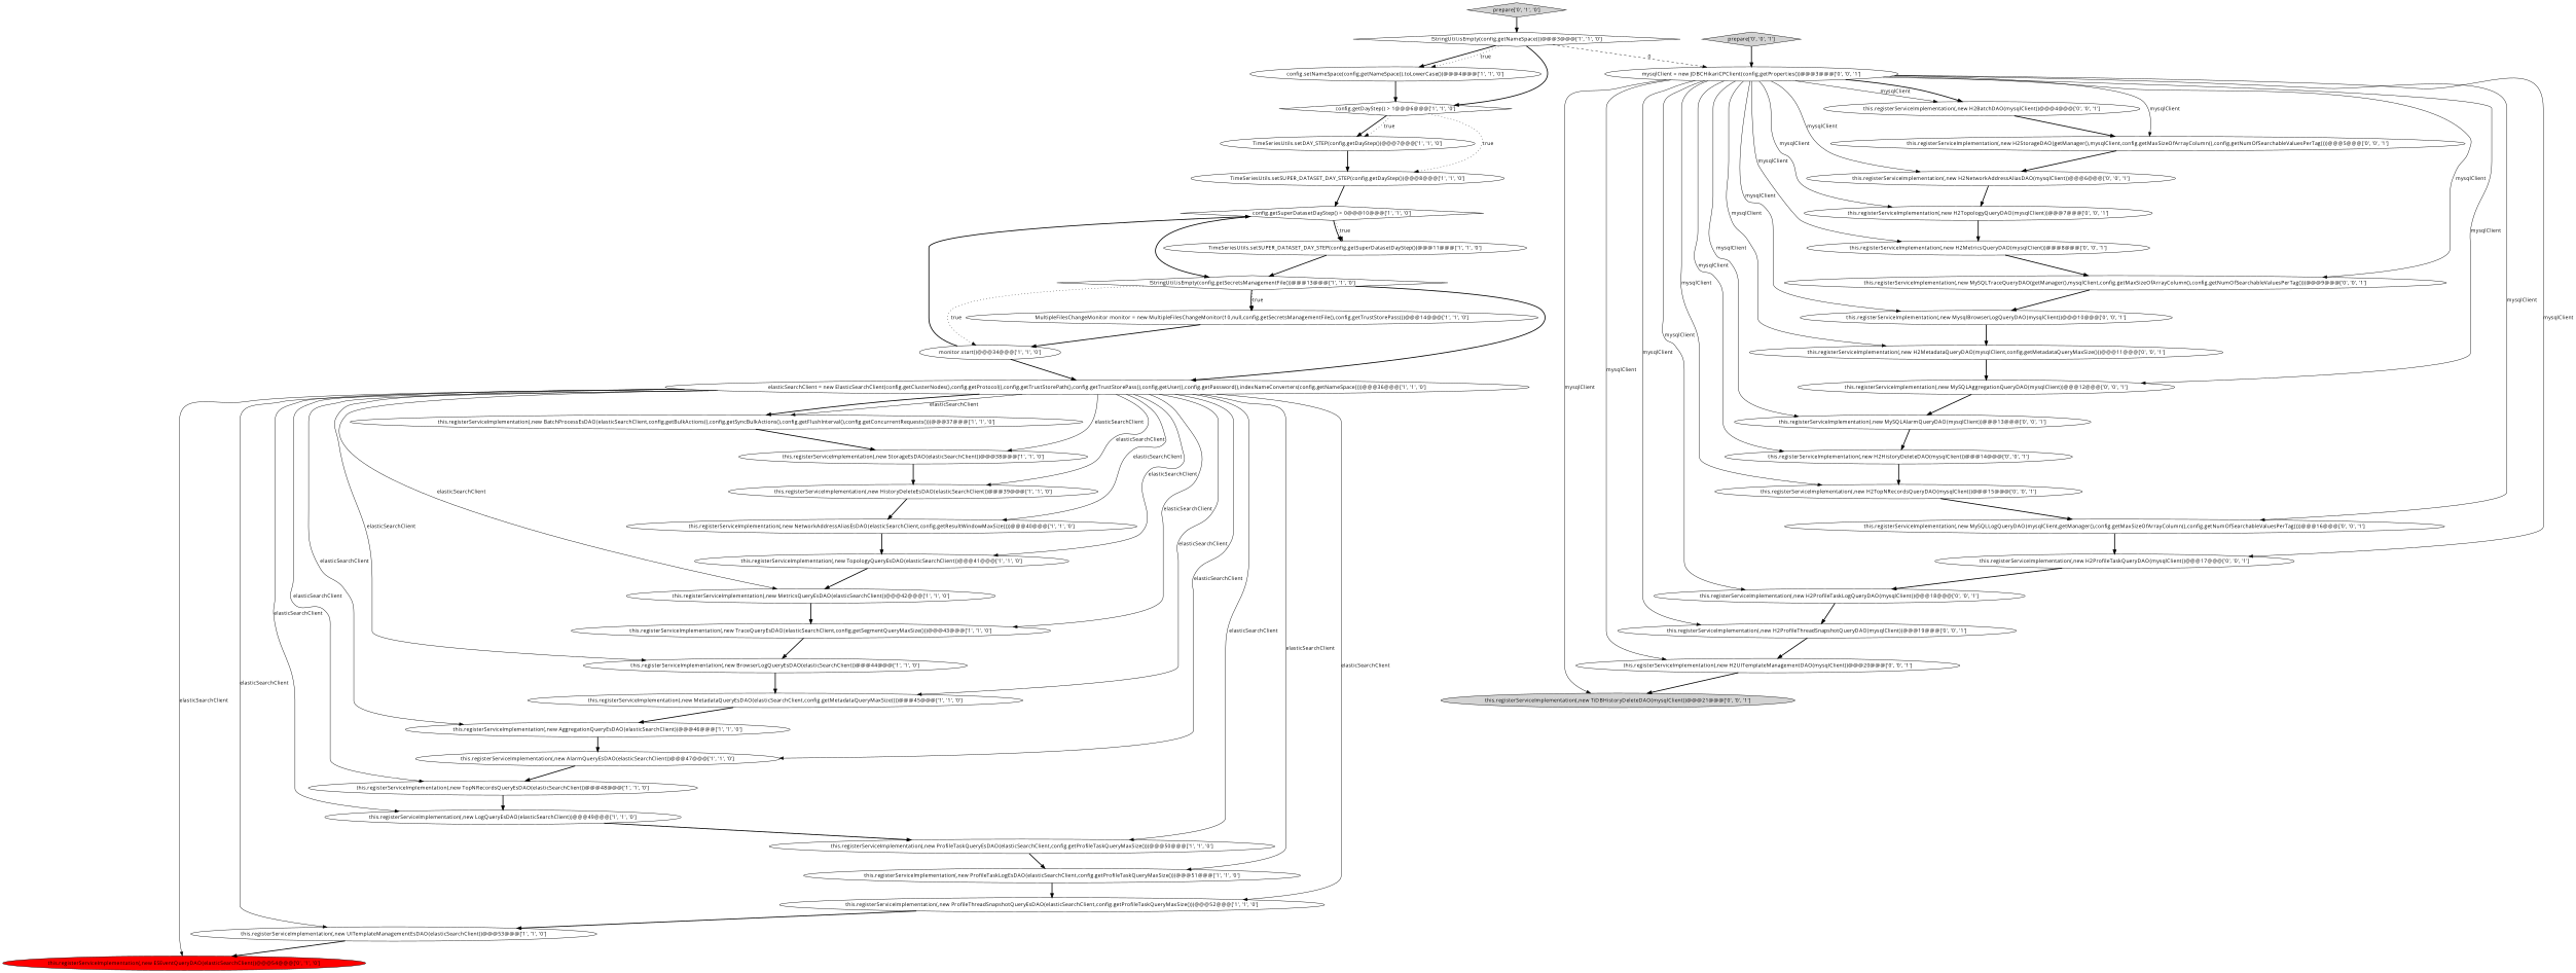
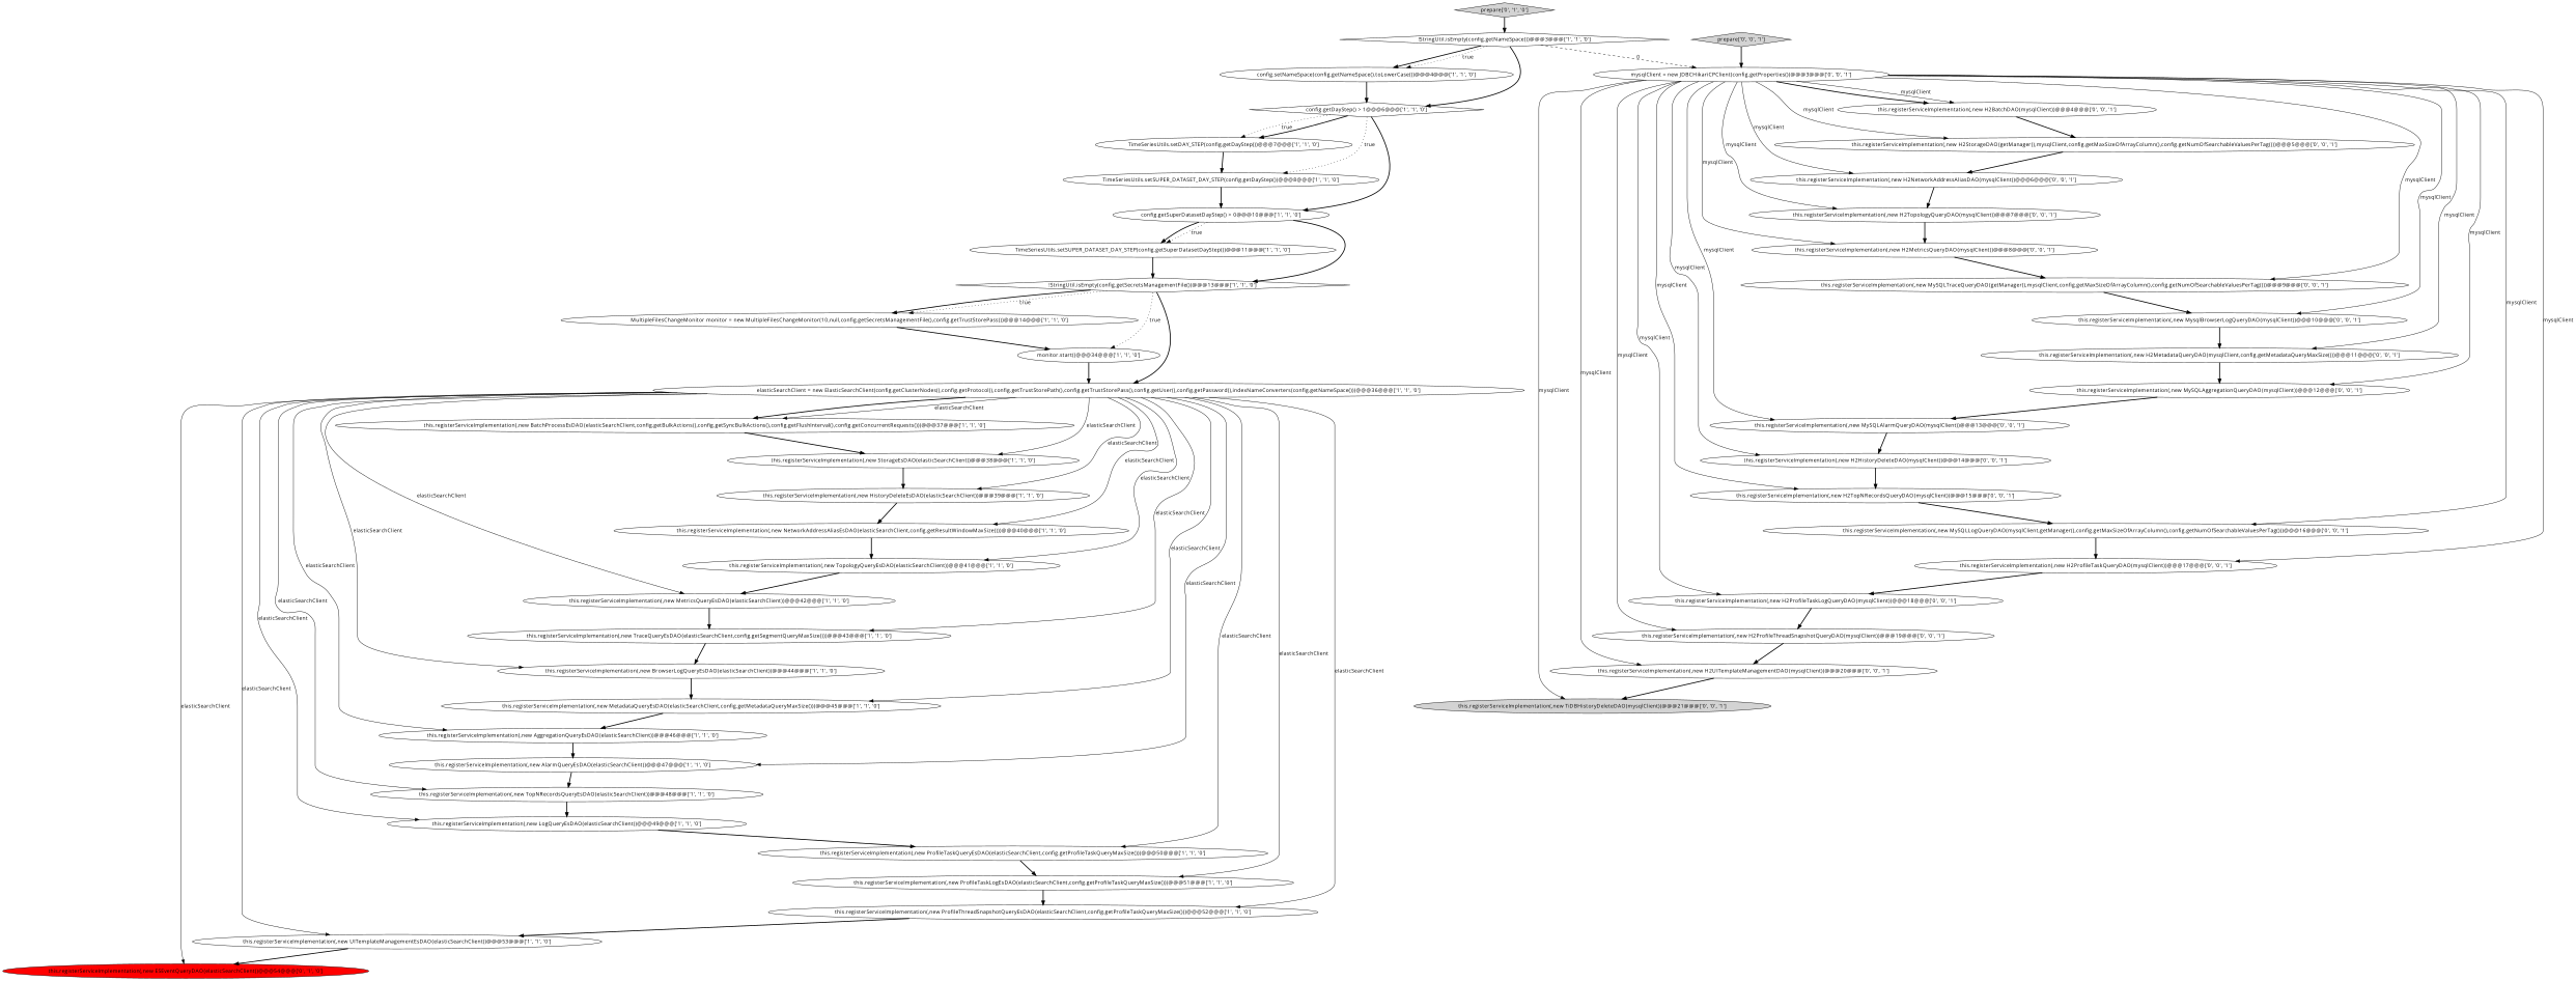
  digraph {
    fontname="Open Sans"
    node [fillcolor=white fontname="Open Sans" shape=ellipse style=filled]
    edge [fontname="Open Sans" style=bold]
    n1 [label="this.registerServiceImplementation(,new H2BatchDAO(mysqlClient))@@@4@@@['0', '0', '1']"]
    n2 [label="this.registerServiceImplementation(,new H2StorageDAO(getManager(),mysqlClient,config.getMaxSizeOfArrayColumn(),config.getNumOfSearchableValuesPerTag()))@@@5@@@['0', '0', '1']"]
    n3 [label="this.registerServiceImplementation(,new H2NetworkAddressAliasDAO(mysqlClient))@@@6@@@['0', '0', '1']"]
    n4 [label="monitor.start()@@@34@@@['1', '1', '0']"]
    n5 [label="elasticSearchClient = new ElasticSearchClient(config.getClusterNodes(),config.getProtocol(),config.getTrustStorePath(),config.getTrustStorePass(),config.getUser(),config.getPassword(),indexNameConverters(config.getNameSpace()))@@@36@@@['1', '1', '0']"]
    n6 [label="this.registerServiceImplementation(,new TopologyQueryEsDAO(elasticSearchClient))@@@41@@@['1', '1', '0']"]
    n7 [label="this.registerServiceImplementation(,new MetricsQueryEsDAO(elasticSearchClient))@@@42@@@['1', '1', '0']"]
    n8 [label="this.registerServiceImplementation(,new BrowserLogQueryEsDAO(elasticSearchClient))@@@44@@@['1', '1', '0']"]
    n9 [label="this.registerServiceImplementation(,new MetadataQueryEsDAO(elasticSearchClient,config.getMetadataQueryMaxSize()))@@@45@@@['1', '1', '0']"]
    n10 [label="this.registerServiceImplementation(,new NetworkAddressAliasEsDAO(elasticSearchClient,config.getResultWindowMaxSize()))@@@40@@@['1', '1', '0']"]
    n11 [label="this.registerServiceImplementation(,new TraceQueryEsDAO(elasticSearchClient,config.getSegmentQueryMaxSize()))@@@43@@@['1', '1', '0']"]
    n12 [label="this.registerServiceImplementation(,new BatchProcessEsDAO(elasticSearchClient,config.getBulkActions(),config.getSyncBulkActions(),config.getFlushInterval(),config.getConcurrentRequests()))@@@37@@@['1', '1', '0']"]
    n13 [label="this.registerServiceImplementation(,new StorageEsDAO(elasticSearchClient))@@@38@@@['1', '1', '0']"]
    n14 [label="this.registerServiceImplementation(,new ProfileTaskQueryEsDAO(elasticSearchClient,config.getProfileTaskQueryMaxSize()))@@@50@@@['1', '1', '0']"]
    n15 [label="this.registerServiceImplementation(,new ProfileTaskLogEsDAO(elasticSearchClient,config.getProfileTaskQueryMaxSize()))@@@51@@@['1', '1', '0']"]
    n16 [label="this.registerServiceImplementation(,new HistoryDeleteEsDAO(elasticSearchClient))@@@39@@@['1', '1', '0']"]
    n17 [label="this.registerServiceImplementation(,new AggregationQueryEsDAO(elasticSearchClient))@@@46@@@['1', '1', '0']"]
    n18 [label="this.registerServiceImplementation(,new AlarmQueryEsDAO(elasticSearchClient))@@@47@@@['1', '1', '0']"]
    n19 [fillcolor=red label="this.registerServiceImplementation(,new ESEventQueryDAO(elasticSearchClient))@@@54@@@['0', '1', '0']"]
    n20 [label="this.registerServiceImplementation(,new LogQueryEsDAO(elasticSearchClient))@@@49@@@['1', '1', '0']"]
    n21 [label="this.registerServiceImplementation(,new ProfileThreadSnapshotQueryEsDAO(elasticSearchClient,config.getProfileTaskQueryMaxSize()))@@@52@@@['1', '1', '0']"]
    n22 [label="this.registerServiceImplementation(,new UITemplateManagementEsDAO(elasticSearchClient))@@@53@@@['1', '1', '0']"]
    n23 [label="this.registerServiceImplementation(,new TopNRecordsQueryEsDAO(elasticSearchClient))@@@48@@@['1', '1', '0']"]
    n24 [label="mysqlClient = new JDBCHikariCPClient(config.getProperties())@@@3@@@['0', '0', '1']"]
    n25 [label="this.registerServiceImplementation(,new H2UITemplateManagementDAO(mysqlClient))@@@20@@@['0', '0', '1']"]
    n26 [label="this.registerServiceImplementation(,new H2ProfileTaskQueryDAO(mysqlClient))@@@17@@@['0', '0', '1']"]
    n27 [label="this.registerServiceImplementation(,new H2TopNRecordsQueryDAO(mysqlClient))@@@15@@@['0', '0', '1']"]
    n28 [label="this.registerServiceImplementation(,new MySQLAggregationQueryDAO(mysqlClient))@@@12@@@['0', '0', '1']"]
    n29 [label="this.registerServiceImplementation(,new MysqlBrowserLogQueryDAO(mysqlClient))@@@10@@@['0', '0', '1']"]
    n30 [label="this.registerServiceImplementation(,new MySQLTraceQueryDAO(getManager(),mysqlClient,config.getMaxSizeOfArrayColumn(),config.getNumOfSearchableValuesPerTag()))@@@9@@@['0', '0', '1']"]
    n31 [label="this.registerServiceImplementation(,new H2ProfileTaskLogQueryDAO(mysqlClient))@@@18@@@['0', '0', '1']"]
    n32 [label="this.registerServiceImplementation(,new MySQLLogQueryDAO(mysqlClient,getManager(),config.getMaxSizeOfArrayColumn(),config.getNumOfSearchableValuesPerTag()))@@@16@@@['0', '0', '1']"]
    n33 [label="this.registerServiceImplementation(,new H2TopologyQueryDAO(mysqlClient))@@@7@@@['0', '0', '1']"]
    n34 [label="this.registerServiceImplementation(,new MySQLAlarmQueryDAO(mysqlClient))@@@13@@@['0', '0', '1']"]
    n35 [label="this.registerServiceImplementation(,new H2MetricsQueryDAO(mysqlClient))@@@8@@@['0', '0', '1']"]
    n36 [label="this.registerServiceImplementation(,new H2ProfileThreadSnapshotQueryDAO(mysqlClient))@@@19@@@['0', '0', '1']"]
    n37 [label="this.registerServiceImplementation(,new H2HistoryDeleteDAO(mysqlClient))@@@14@@@['0', '0', '1']"]
    n38 [fillcolor=lightgray label="this.registerServiceImplementation(,new TiDBHistoryDeleteDAO(mysqlClient))@@@21@@@['0', '0', '1']"]
    n39 [label="this.registerServiceImplementation(,new H2MetadataQueryDAO(mysqlClient,config.getMetadataQueryMaxSize()))@@@11@@@['0', '0', '1']"]
    n40 [fillcolor=lightgray label="prepare['0', '0', '1']" shape=diamond]
    n41 [label="TimeSeriesUtils.setSUPER_DATASET_DAY_STEP(config.getSuperDatasetDayStep())@@@11@@@['1', '1', '0']"]
    n42 [label="!StringUtil.isEmpty(config.getSecretsManagementFile())@@@13@@@['1', '1', '0']" shape=diamond]
    n43 [label="MultipleFilesChangeMonitor monitor = new MultipleFilesChangeMonitor(10,null,config.getSecretsManagementFile(),config.getTrustStorePass())@@@14@@@['1', '1', '0']"]
    n44 [label="config.setNameSpace(config.getNameSpace().toLowerCase())@@@4@@@['1', '1', '0']"]
    n45 [label="config.getDayStep() > 1@@@6@@@['1', '1', '0']" shape=diamond]
    n46 [label="TimeSeriesUtils.setDAY_STEP(config.getDayStep())@@@7@@@['1', '1', '0']"]
    n47 [label="TimeSeriesUtils.setSUPER_DATASET_DAY_STEP(config.getDayStep())@@@8@@@['1', '1', '0']"]
-   n48 [label="config.getSuperDatasetDayStep() > 0@@@10@@@['1', '1', '0']" shape=diamond]
+   n48 [label="config.getSuperDatasetDayStep() > 0@@@10@@@['1', '1', '0']"]
    n49 [label="!StringUtil.isEmpty(config.getNameSpace())@@@3@@@['1', '1', '0']" shape=diamond]
    n50 [fillcolor=lightgray label="prepare['0', '1', '0']" shape=diamond]
    n1 -> n2
    n2 -> n3
    n3 -> n33
    n4 -> n5
    n5 -> n6 [label=elasticSearchClient style=solid]
    n5 -> n7 [label=elasticSearchClient style=solid]
    n5 -> n8 [label=elasticSearchClient style=solid]
    n5 -> n9 [label=elasticSearchClient style=solid]
    n5 -> n10 [label=elasticSearchClient style=solid]
    n5 -> n11 [label=elasticSearchClient style=solid]
    n5 -> n12 [label=elasticSearchClient style=solid]
    n5 -> n12
    n5 -> n13 [label=elasticSearchClient style=solid]
    n5 -> n14 [label=elasticSearchClient style=solid]
    n5 -> n15 [label=elasticSearchClient style=solid]
    n5 -> n16 [label=elasticSearchClient style=solid]
    n5 -> n17 [label=elasticSearchClient style=solid]
    n5 -> n18 [label=elasticSearchClient style=solid]
    n5 -> n19 [label=elasticSearchClient style=solid]
    n5 -> n20 [label=elasticSearchClient style=solid]
    n5 -> n21 [label=elasticSearchClient style=solid]
    n5 -> n22 [label=elasticSearchClient style=solid]
    n5 -> n23 [label=elasticSearchClient style=solid]
    n6 -> n7
    n7 -> n11
    n8 -> n9
    n9 -> n17
    n10 -> n6
    n11 -> n8
    n12 -> n13
    n13 -> n16
    n14 -> n15
    n15 -> n21
    n16 -> n10
    n17 -> n18
    n18 -> n23
    n20 -> n14
    n21 -> n22
    n22 -> n19
    n23 -> n20
    n24 -> n1 [label=mysqlClient style=solid]
    n24 -> n1
    n24 -> n2 [label=mysqlClient style=solid]
    n24 -> n3 [label=mysqlClient style=solid]
    n24 -> n25 [label=mysqlClient style=solid]
    n24 -> n26 [label=mysqlClient style=solid]
    n24 -> n27 [label=mysqlClient style=solid]
    n24 -> n28 [label=mysqlClient style=solid]
    n24 -> n29 [label=mysqlClient style=solid]
    n24 -> n30 [label=mysqlClient style=solid]
    n24 -> n31 [label=mysqlClient style=solid]
    n24 -> n32 [label=mysqlClient style=solid]
    n24 -> n33 [label=mysqlClient style=solid]
    n24 -> n34 [label=mysqlClient style=solid]
    n24 -> n35 [label=mysqlClient style=solid]
    n24 -> n36 [label=mysqlClient style=solid]
    n24 -> n37 [label=mysqlClient style=solid]
    n24 -> n38 [label=mysqlClient style=solid]
    n24 -> n39 [label=mysqlClient style=solid]
    n25 -> n38
    n26 -> n31
    n27 -> n32
    n28 -> n34
    n29 -> n39
    n30 -> n29
    n31 -> n36
    n32 -> n26
    n33 -> n35
    n34 -> n37
    n35 -> n30
    n36 -> n25
    n37 -> n27
    n39 -> n28
    n40 -> n24
    n41 -> n42
    n42 -> n4 [label=true style=dotted]
    n42 -> n5
    n42 -> n43
    n42 -> n43 [label=true style=dotted]
    n43 -> n4
    n44 -> n45
    n45 -> n46
    n45 -> n46 [label=true style=dotted]
    n45 -> n47 [label=true style=dotted]
-   n4 -> n48
+   n45 -> n48
    n46 -> n47
    n47 -> n48
    n48 -> n41 [label=true style=dotted]
    n48 -> n41
    n48 -> n42
    n49 -> n24 [label=0 style=dashed]
    n49 -> n44
    n49 -> n44 [label=true style=dotted]
    n49 -> n45
    n50 -> n49
  }
